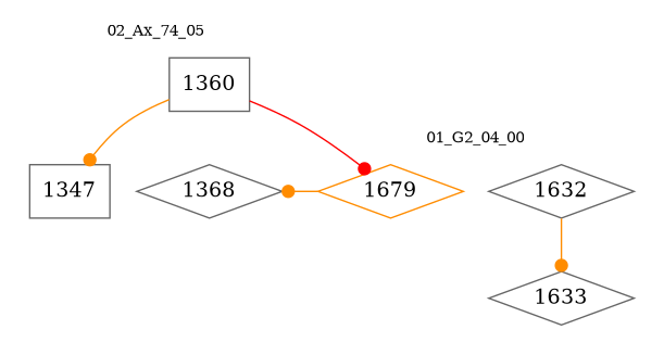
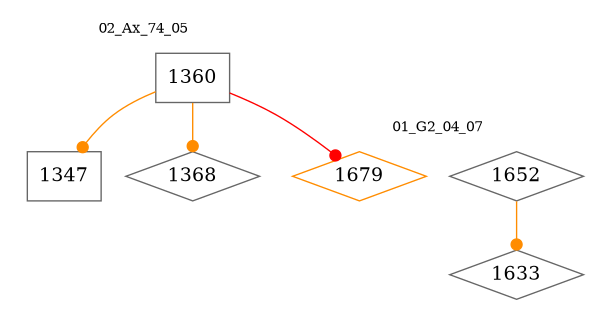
  digraph {
    node [color=gray40 shape=diamond]
    edge [arrowhead=dot color=darkorange]
    n1 [label=1360 shape=box]
    n2 [label=1347 shape=box]
    n3 [label=1368]
-   n4 [label=1632]
+   n4 [label=1652]
    n5 [label=1633]
    n6 [color=darkorange label=1679]
    subgraph cluster_1 {
      color=white
      fontsize=10
      label="02_Ax_74_05"
      n1
      n2
      n3
    }
    subgraph cluster_2 {
      color=white
      fontsize=10
-     label="01_G2_04_00"
+     label="01_G2_04_07"
      n4
      n5
      n6
    }
    n1 -> n2
-   n6 -> n3
+   n1 -> n3
    n1 -> n6 [color=red]
    n4 -> n5
  }
